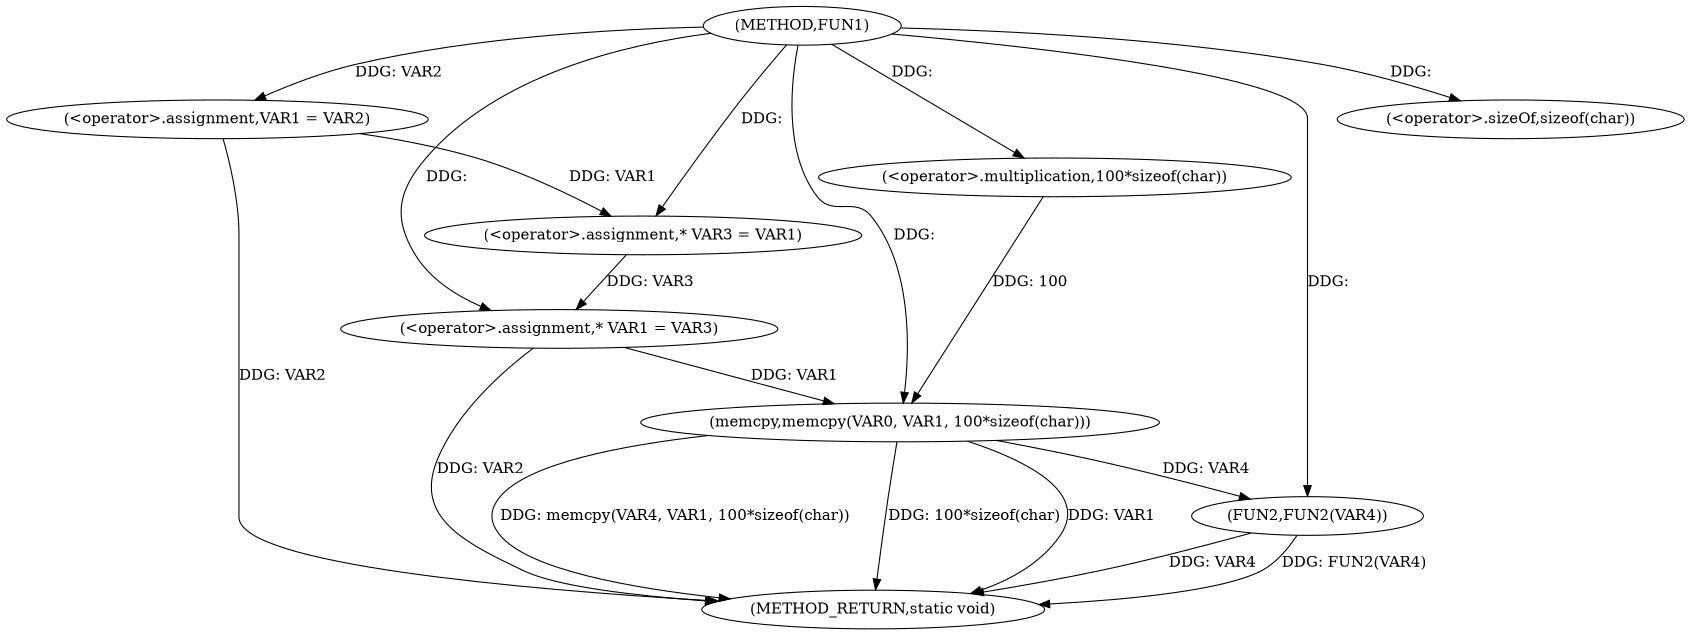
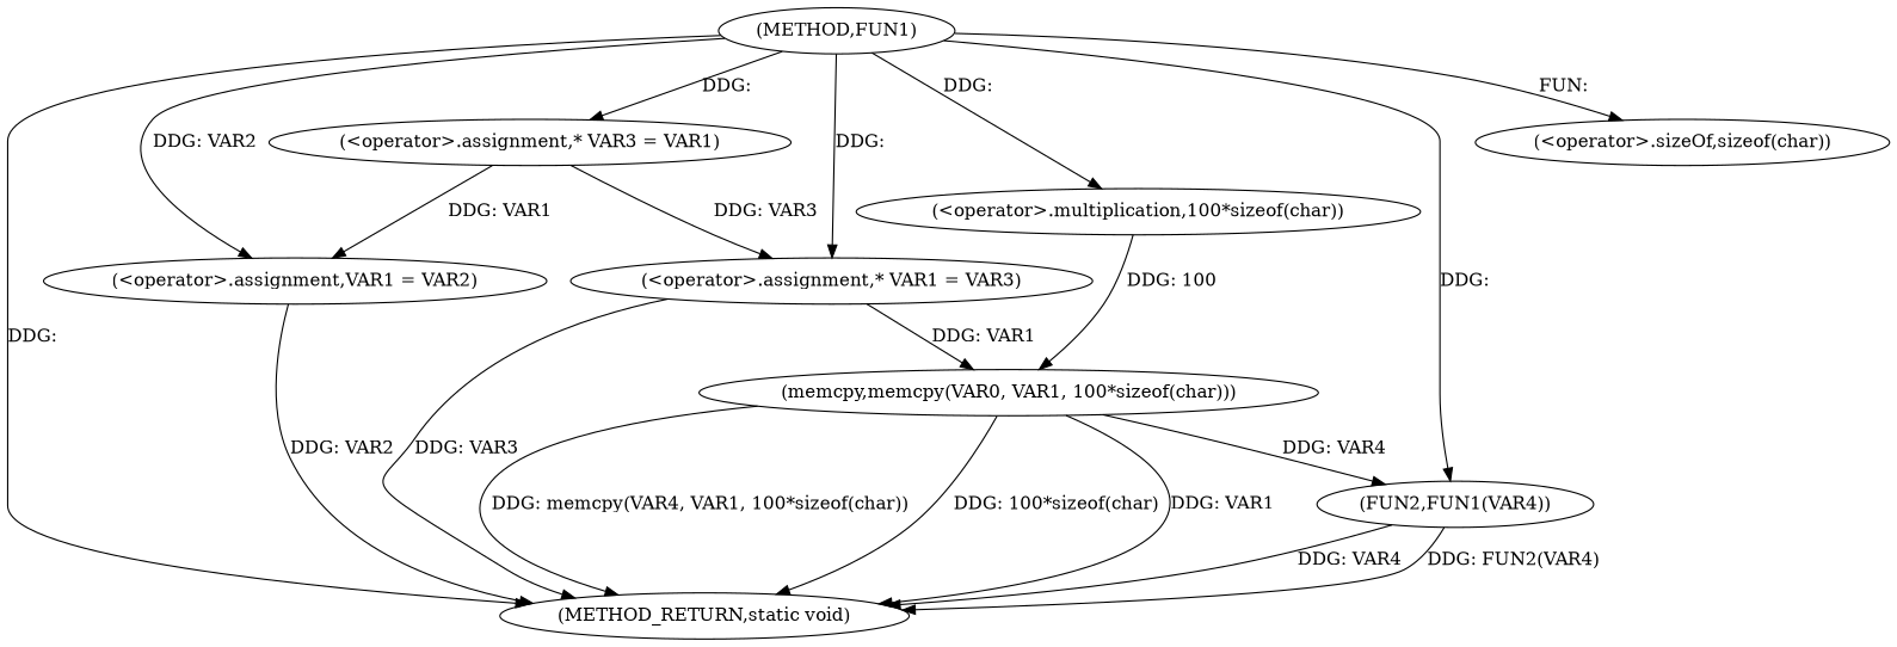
  digraph {
    n1 [label="(METHOD,FUN1)"]
    n2 [label="(<operator>.assignment,VAR1 = VAR2)"]
    n3 [label="(<operator>.assignment,* VAR3 = VAR1)"]
    n4 [label="(<operator>.assignment,* VAR1 = VAR3)"]
    n5 [label="(memcpy,memcpy(VAR0, VAR1, 100*sizeof(char)))"]
    n6 [label="(<operator>.multiplication,100*sizeof(char))"]
    n7 [label="(<operator>.sizeOf,sizeof(char))"]
-   n8 [label="(FUN2,FUN2(VAR4))"]
+   n8 [label="(FUN2,FUN1(VAR4))"]
    n9 [label="(METHOD_RETURN,static void)"]
    n1 -> n2 [label="DDG: VAR2"]
    n1 -> n3 [label="DDG: "]
    n1 -> n4 [label="DDG: "]
-   n1 -> n5 [label="DDG: "]
+   n1 -> n9 [label="DDG: "]
    n1 -> n6 [label="DDG: "]
-   n1 -> n7 [label="DDG: "]
+   n1 -> n7 [label="FUN: "]
    n1 -> n8 [label="DDG: "]
-   n2 -> n3 [label="DDG: VAR1"]
+   n3 -> n2 [label="DDG: VAR1"]
    n2 -> n9 [label="DDG: VAR2"]
    n3 -> n4 [label="DDG: VAR3"]
    n4 -> n5 [label="DDG: VAR1"]
-   n4 -> n9 [label="DDG: VAR2"]
+   n4 -> n9 [label="DDG: VAR3"]
    n5 -> n8 [label="DDG: VAR4"]
    n5 -> n9 [label="DDG: memcpy(VAR4, VAR1, 100*sizeof(char))"]
    n5 -> n9 [label="DDG: 100*sizeof(char)"]
    n5 -> n9 [label="DDG: VAR1"]
    n6 -> n5 [label="DDG: 100"]
    n8 -> n9 [label="DDG: VAR4"]
    n8 -> n9 [label="DDG: FUN2(VAR4)"]
  }
